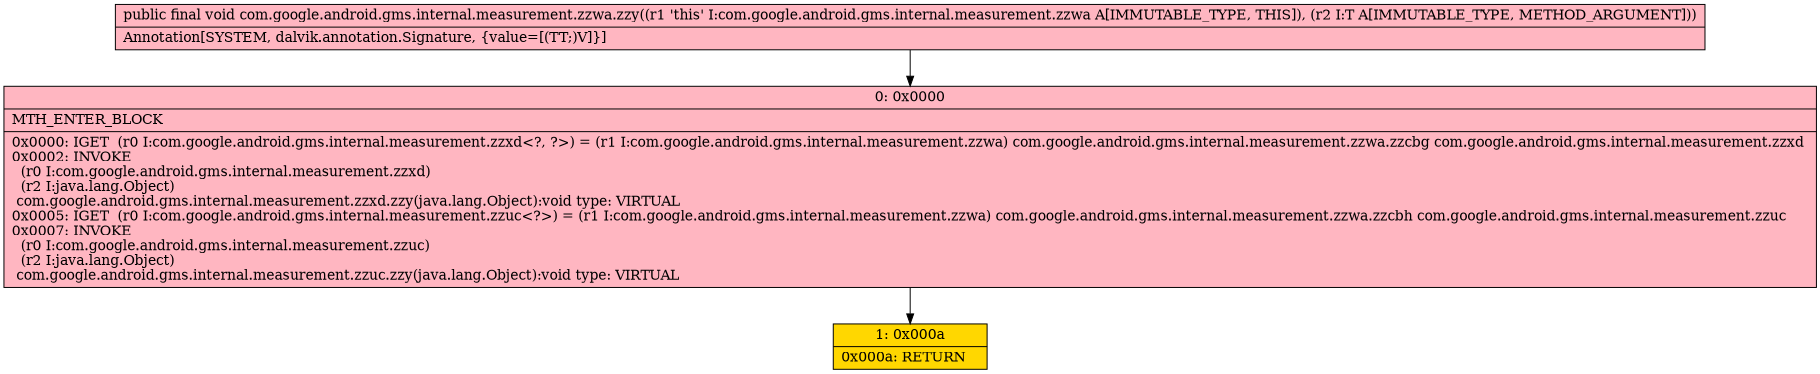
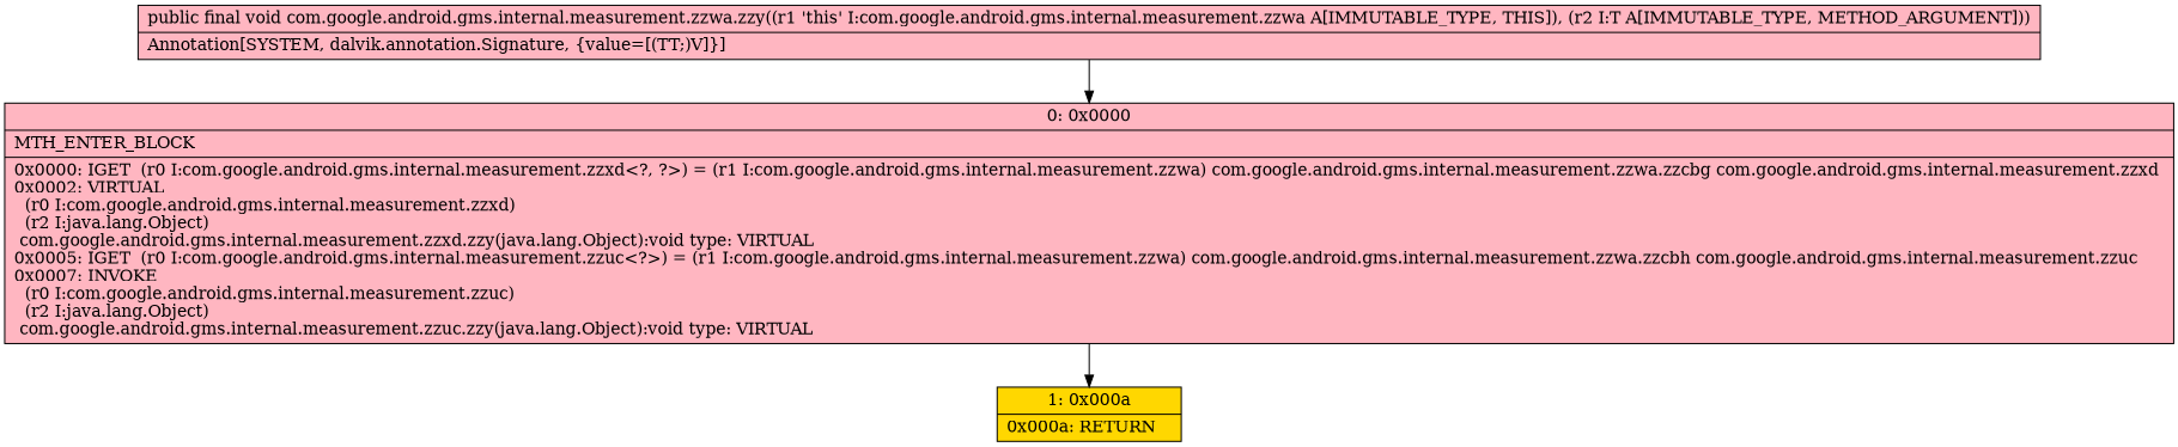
  digraph {
    node [shape=record style=filled fillcolor=lightpink]
    edge [style=solid]
-   n1 [label="{0\:\ 0x0000|MTH_ENTER_BLOCK\l|0x0000: IGET  (r0 I:com.google.android.gms.internal.measurement.zzxd\<?, ?\>) = (r1 I:com.google.android.gms.internal.measurement.zzwa) com.google.android.gms.internal.measurement.zzwa.zzcbg com.google.android.gms.internal.measurement.zzxd \l0x0002: INVOKE  \l  (r0 I:com.google.android.gms.internal.measurement.zzxd)\l  (r2 I:java.lang.Object)\l com.google.android.gms.internal.measurement.zzxd.zzy(java.lang.Object):void type: VIRTUAL \l0x0005: IGET  (r0 I:com.google.android.gms.internal.measurement.zzuc\<?\>) = (r1 I:com.google.android.gms.internal.measurement.zzwa) com.google.android.gms.internal.measurement.zzwa.zzcbh com.google.android.gms.internal.measurement.zzuc \l0x0007: INVOKE  \l  (r0 I:com.google.android.gms.internal.measurement.zzuc)\l  (r2 I:java.lang.Object)\l com.google.android.gms.internal.measurement.zzuc.zzy(java.lang.Object):void type: VIRTUAL \l}"]
+   n1 [label="{0\:\ 0x0000|MTH_ENTER_BLOCK\l|0x0000: IGET  (r0 I:com.google.android.gms.internal.measurement.zzxd\<?, ?\>) = (r1 I:com.google.android.gms.internal.measurement.zzwa) com.google.android.gms.internal.measurement.zzwa.zzcbg com.google.android.gms.internal.measurement.zzxd \l0x0002: VIRTUAL  \l  (r0 I:com.google.android.gms.internal.measurement.zzxd)\l  (r2 I:java.lang.Object)\l com.google.android.gms.internal.measurement.zzxd.zzy(java.lang.Object):void type: VIRTUAL \l0x0005: IGET  (r0 I:com.google.android.gms.internal.measurement.zzuc\<?\>) = (r1 I:com.google.android.gms.internal.measurement.zzwa) com.google.android.gms.internal.measurement.zzwa.zzcbh com.google.android.gms.internal.measurement.zzuc \l0x0007: INVOKE  \l  (r0 I:com.google.android.gms.internal.measurement.zzuc)\l  (r2 I:java.lang.Object)\l com.google.android.gms.internal.measurement.zzuc.zzy(java.lang.Object):void type: VIRTUAL \l}"]
    n2 [label="{1\:\ 0x000a|0x000a: RETURN   \l}" fillcolor=gold]
    n3 [label="{public final void com.google.android.gms.internal.measurement.zzwa.zzy((r1 'this' I:com.google.android.gms.internal.measurement.zzwa A[IMMUTABLE_TYPE, THIS]), (r2 I:T A[IMMUTABLE_TYPE, METHOD_ARGUMENT]))  | Annotation[SYSTEM, dalvik.annotation.Signature, \{value=[(TT;)V]\}]\l}"]
    n1 -> n2
    n3 -> n1
  }
